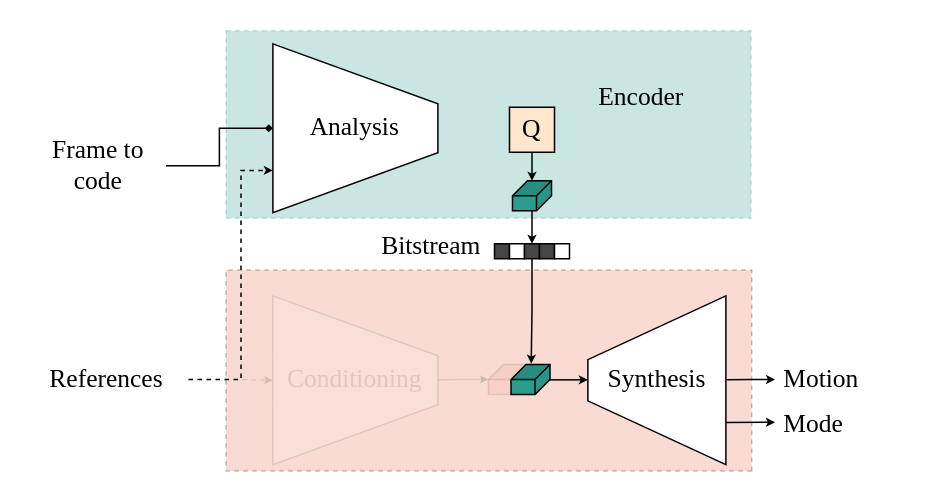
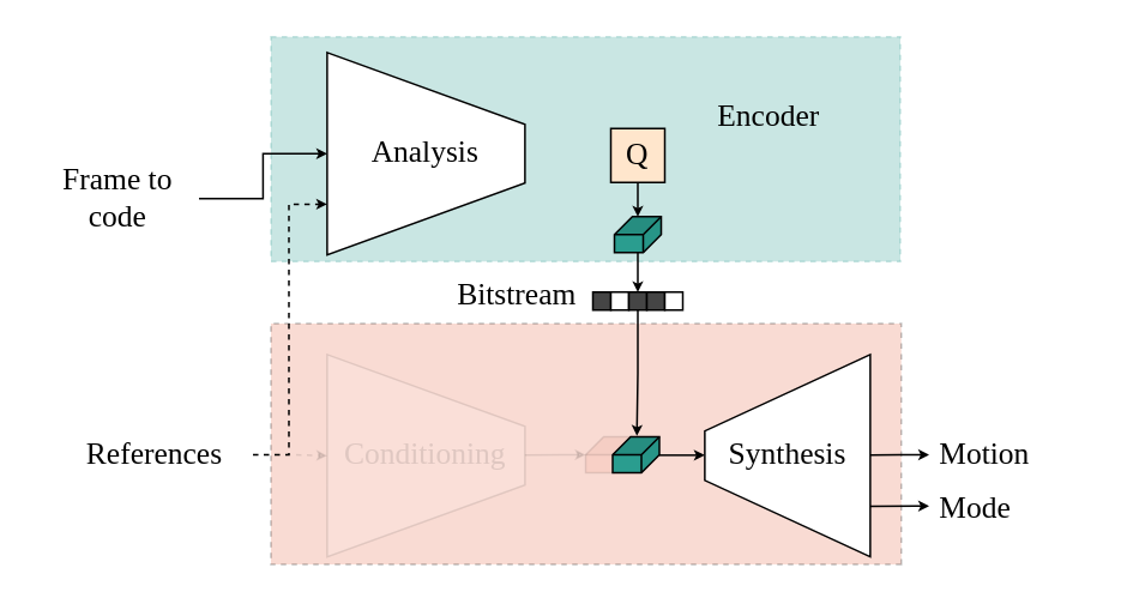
  <mxCell id="0" />
  <mxCell id="1" parent="0" />
  <mxCell id="2" value="" style="rounded=0;whiteSpace=wrap;html=1;fontFamily=Raleway;fontSize=17;strokeWidth=1;dashed=1;opacity=25;perimeterSpacing=0;rotation=-180;strokeColor=default;fillColor=#E76F51;fontStyle=0;fontColor=default;labelBackgroundColor=default;" parent="1" vertex="1"><mxGeometry x="150" y="179.5" width="350.5" height="134" as="geometry" /></mxCell>
  <mxCell id="3" value="" style="shape=cube;whiteSpace=wrap;html=1;boundedLbl=1;backgroundOutline=1;darkOpacity=0.05;darkOpacity2=0.1;size=10;direction=south;perimeterSpacing=0;shadow=0;sketch=0;strokeWidth=1;fillColor=#E76F51;fontStyle=0;opacity=10;textOpacity=10;" parent="1" vertex="1"><mxGeometry x="325" y="242.5" width="26" height="20" as="geometry" /></mxCell>
  <mxCell id="4" style="edgeStyle=orthogonalEdgeStyle;rounded=0;orthogonalLoop=1;jettySize=auto;html=1;fontSize=21;endSize=3;strokeWidth=1;fontStyle=0;entryX=0;entryY=0;entryDx=10;entryDy=26.0;entryPerimeter=0;opacity=10;textOpacity=10;" parent="1" source="5" target="3" edge="1"><mxGeometry relative="1" as="geometry"><Array as="points"><mxPoint x="311" y="253" /></Array><mxPoint x="300" y="253" as="targetPoint" /></mxGeometry></mxCell>
  <mxCell id="5" value="&lt;span style=&quot;font-size: 17px&quot;&gt;&lt;font style=&quot;font-size: 17px&quot; face=&quot;Raleway&quot;&gt;Conditioning&lt;/font&gt;&lt;/span&gt;" style="shape=trapezoid;perimeter=trapezoidPerimeter;whiteSpace=wrap;html=1;fixedSize=1;rotation=90;horizontal=0;fontSize=17;size=40;strokeWidth=1;fontStyle=0;opacity=10;textOpacity=10;" parent="1" vertex="1"><mxGeometry x="180" y="198" width="112.5" height="110" as="geometry" /></mxCell>
  <mxCell id="6" value="" style="rounded=0;whiteSpace=wrap;html=1;fontFamily=Raleway;fontSize=17;strokeColor=#2A9D8F;strokeWidth=1;dashed=1;fillColor=#2A9D8F;opacity=25;perimeterSpacing=0;fontStyle=0;fontColor=default;" parent="1" vertex="1"><mxGeometry x="150" y="20" width="350" height="125" as="geometry" /></mxCell>
- <mxCell id="7" style="edgeStyle=orthogonalEdgeStyle;rounded=0;orthogonalLoop=1;jettySize=auto;html=1;fontFamily=Raleway;exitX=1;exitY=0.5;exitDx=0;exitDy=0;endSize=3;strokeColor=default;labelBackgroundColor=default;fontColor=default;endArrow=diamond;" parent="1" source="25" target="8" edge="1"><mxGeometry relative="1" as="geometry" /></mxCell>
+ <mxCell id="7" style="edgeStyle=orthogonalEdgeStyle;rounded=0;orthogonalLoop=1;jettySize=auto;html=1;fontFamily=Raleway;exitX=1;exitY=0.5;exitDx=0;exitDy=0;endSize=3;strokeColor=default;labelBackgroundColor=default;fontColor=default;" parent="1" source="25" target="8" edge="1"><mxGeometry relative="1" as="geometry" /></mxCell>
  <mxCell id="8" value="&lt;span style=&quot;font-size: 17px;&quot;&gt;&lt;font style=&quot;font-size: 17px;&quot; face=&quot;Raleway&quot;&gt;Analysis&lt;/font&gt;&lt;/span&gt;" style="shape=trapezoid;perimeter=trapezoidPerimeter;whiteSpace=wrap;html=1;fixedSize=1;rotation=90;horizontal=0;fontSize=17;size=40;strokeWidth=1;fontStyle=0" parent="1" vertex="1"><mxGeometry x="180" y="30" width="112.5" height="110" as="geometry" /></mxCell>
  <mxCell id="9" style="edgeStyle=orthogonalEdgeStyle;rounded=0;orthogonalLoop=1;jettySize=auto;html=1;entryX=0;entryY=0.5;entryDx=0;entryDy=0;strokeWidth=1;endSize=3;fontStyle=0;strokeColor=default;labelBackgroundColor=default;fontColor=default;" parent="1" source="11" edge="1"><mxGeometry relative="1" as="geometry"><Array as="points"><mxPoint x="500" y="253" /></Array><mxPoint x="516" y="252.5" as="targetPoint" /></mxGeometry></mxCell>
  <mxCell id="10" style="edgeStyle=orthogonalEdgeStyle;rounded=0;orthogonalLoop=1;jettySize=auto;html=1;exitX=0.25;exitY=1;exitDx=0;exitDy=0;labelBackgroundColor=default;fontSize=17;fontColor=default;endSize=3;strokeColor=default;" parent="1" source="11" edge="1"><mxGeometry relative="1" as="geometry"><mxPoint x="516" y="281" as="targetPoint" /><Array as="points"><mxPoint x="483" y="281" /><mxPoint x="483" y="281" /></Array></mxGeometry></mxCell>
  <mxCell id="11" value="&lt;span style=&quot;font-size: 17px&quot;&gt;&lt;font style=&quot;font-size: 17px&quot; face=&quot;Raleway&quot;&gt;Synthesis&lt;/font&gt;&lt;/span&gt;" style="shape=trapezoid;perimeter=trapezoidPerimeter;html=1;fixedSize=1;rotation=90;horizontal=0;fontSize=17;size=42.5;strokeWidth=1;direction=west;labelBackgroundColor=#ffffff;fontStyle=0" parent="1" vertex="1"><mxGeometry x="381" y="207" width="112.5" height="92" as="geometry" /></mxCell>
  <mxCell id="12" style="edgeStyle=orthogonalEdgeStyle;rounded=0;orthogonalLoop=1;jettySize=auto;html=1;fontSize=21;endSize=3;strokeWidth=1;fontStyle=0" parent="1" source="13" target="21" edge="1"><mxGeometry relative="1" as="geometry"><mxPoint x="331" y="85" as="targetPoint" /><Array as="points"><mxPoint x="341" y="85" /><mxPoint x="341" y="85" /></Array></mxGeometry></mxCell>
  <mxCell id="13" value="Q" style="rounded=0;whiteSpace=wrap;html=1;fontSize=17;fontFamily=Raleway;spacing=0;fontStyle=0;strokeWidth=1;fillColor=#ffe6cc;" parent="1" vertex="1"><mxGeometry x="339" y="71" width="30" height="30" as="geometry" /></mxCell>
  <mxCell id="14" value="" style="group;fontStyle=0;strokeWidth=1;" parent="1" vertex="1" connectable="0"><mxGeometry x="329" y="162" width="50" height="10" as="geometry" /></mxCell>
  <mxCell id="15" value="" style="rounded=0;whiteSpace=wrap;html=1;fontSize=17;fillColor=#454545;strokeWidth=1;fontStyle=0" parent="14" vertex="1"><mxGeometry width="10" height="10" as="geometry" /></mxCell>
  <mxCell id="16" value="" style="rounded=0;whiteSpace=wrap;html=1;fontSize=17;strokeWidth=1;fontStyle=0" parent="14" vertex="1"><mxGeometry x="10" width="10" height="10" as="geometry" /></mxCell>
  <mxCell id="17" value="" style="rounded=0;whiteSpace=wrap;html=1;fontSize=17;fillColor=#454545;strokeWidth=1;fontStyle=0" parent="14" vertex="1"><mxGeometry x="20" width="10" height="10" as="geometry" /></mxCell>
  <mxCell id="18" value="" style="rounded=0;whiteSpace=wrap;html=1;fontSize=17;fillColor=#454545;strokeWidth=1;fontStyle=0" parent="14" vertex="1"><mxGeometry x="30" width="10" height="10" as="geometry" /></mxCell>
  <mxCell id="19" value="" style="rounded=0;whiteSpace=wrap;html=1;fontSize=17;strokeWidth=1;fontStyle=0" parent="14" vertex="1"><mxGeometry x="40" width="10" height="10" as="geometry" /></mxCell>
  <mxCell id="20" style="edgeStyle=orthogonalEdgeStyle;rounded=0;orthogonalLoop=1;jettySize=auto;html=1;entryX=0.5;entryY=0;entryDx=0;entryDy=0;fontSize=21;endSize=3;strokeWidth=1;fontStyle=0" parent="1" source="21" target="17" edge="1"><mxGeometry relative="1" as="geometry" /></mxCell>
  <mxCell id="21" value="" style="shape=cube;whiteSpace=wrap;html=1;boundedLbl=1;backgroundOutline=1;darkOpacity=0.05;darkOpacity2=0.1;size=10;direction=south;perimeterSpacing=0;shadow=0;sketch=0;strokeWidth=1;fillColor=#2A9D8F;fontStyle=0" parent="1" vertex="1"><mxGeometry x="341" y="120" width="26" height="20" as="geometry" /></mxCell>
  <mxCell id="22" style="edgeStyle=orthogonalEdgeStyle;rounded=0;orthogonalLoop=1;jettySize=auto;html=1;fontSize=21;endSize=3;strokeWidth=1;fontStyle=0" parent="1" source="23" target="11" edge="1"><mxGeometry relative="1" as="geometry"><Array as="points"><mxPoint x="386" y="253" /><mxPoint x="386" y="253" /></Array></mxGeometry></mxCell>
  <mxCell id="23" value="" style="shape=cube;whiteSpace=wrap;html=1;boundedLbl=1;backgroundOutline=1;darkOpacity=0.05;darkOpacity2=0.1;size=10;direction=south;perimeterSpacing=0;shadow=0;sketch=0;strokeWidth=1;fillColor=#2A9D8F;fontStyle=0" parent="1" vertex="1"><mxGeometry x="340" y="242.5" width="26" height="20" as="geometry" /></mxCell>
  <mxCell id="24" style="edgeStyle=orthogonalEdgeStyle;rounded=0;orthogonalLoop=1;jettySize=auto;html=1;entryX=-0.027;entryY=0.482;entryDx=0;entryDy=0;entryPerimeter=0;fontSize=21;endSize=3;strokeWidth=1;fontStyle=0" parent="1" source="17" target="23" edge="1"><mxGeometry relative="1" as="geometry" /></mxCell>
  <mxCell id="25" value="Frame to code" style="text;html=1;strokeColor=none;fillColor=none;align=center;verticalAlign=middle;whiteSpace=wrap;rounded=0;fontFamily=Raleway;fontSize=17;fontStyle=0;strokeWidth=1;direction=east;fontColor=default;" parent="1" vertex="1"><mxGeometry x="20" y="100" width="90" height="20" as="geometry" /></mxCell>
  <mxCell id="26" style="edgeStyle=orthogonalEdgeStyle;rounded=0;orthogonalLoop=1;jettySize=auto;html=1;entryX=0.5;entryY=1;entryDx=0;entryDy=0;endSize=3;strokeWidth=1;fontStyle=0;opacity=10;textOpacity=10;dashed=1;" parent="1" source="28" target="5" edge="1"><mxGeometry relative="1" as="geometry" /></mxCell>
  <mxCell id="27" style="edgeStyle=orthogonalEdgeStyle;rounded=0;orthogonalLoop=1;jettySize=auto;html=1;entryX=0.75;entryY=1;entryDx=0;entryDy=0;strokeWidth=1;exitX=1;exitY=0.5;exitDx=0;exitDy=0;endSize=3;strokeColor=default;labelBackgroundColor=default;fontColor=default;dashed=1;" parent="1" source="28" target="8" edge="1"><mxGeometry relative="1" as="geometry"><Array as="points"><mxPoint x="160" y="252" /><mxPoint x="160" y="113" /></Array></mxGeometry></mxCell>
- <mxCell id="28" value="References" style="text;html=1;strokeColor=none;fillColor=none;align=center;verticalAlign=middle;whiteSpace=wrap;rounded=0;fontFamily=Raleway;fontSize=17;strokeWidth=1;fontStyle=0" parent="1" vertex="1"><mxGeometry x="14.5" y="242.5" width="110.5" height="20" as="geometry" /></mxCell>
+ <mxCell id="28" value="References" style="text;html=1;strokeColor=none;fillColor=none;align=center;verticalAlign=middle;whiteSpace=wrap;rounded=0;fontFamily=Raleway;fontSize=17;strokeWidth=1;fontStyle=0" parent="1" vertex="1"><mxGeometry x="29.5" y="242.5" width="110.5" height="20" as="geometry" /></mxCell>
  <mxCell id="29" value="&lt;font style=&quot;font-size: 17px&quot; face=&quot;Raleway&quot;&gt;Motion &lt;br&gt;&lt;/font&gt;" style="text;html=1;strokeColor=none;fillColor=none;align=left;verticalAlign=middle;whiteSpace=wrap;rounded=0;labelBackgroundColor=none;fontSize=21;opacity=25;fontStyle=0;strokeWidth=1;fontColor=default;" parent="1" vertex="1"><mxGeometry x="520.25" y="237.5" width="80" height="25" as="geometry" /></mxCell>
  <mxCell id="30" value="&lt;font style=&quot;font-size: 17px&quot; face=&quot;Raleway&quot;&gt;Mode&lt;br&gt;&lt;/font&gt;" style="text;html=1;strokeColor=none;fillColor=none;align=left;verticalAlign=middle;whiteSpace=wrap;rounded=0;labelBackgroundColor=none;fontSize=21;opacity=25;fontStyle=0;strokeWidth=1;fontColor=default;" parent="1" vertex="1"><mxGeometry x="520.25" y="267.5" width="60" height="25" as="geometry" /></mxCell>
  <mxCell id="31" value="Encoder" style="text;html=1;strokeColor=none;fillColor=none;align=center;verticalAlign=middle;whiteSpace=wrap;rounded=0;fontFamily=Raleway;fontSize=17;fontStyle=0;strokeWidth=1;direction=east;fontColor=default;" parent="1" vertex="1"><mxGeometry x="382.25" y="55" width="90" height="20" as="geometry" /></mxCell>
  <mxCell id="32" value="Bitstream" style="text;html=1;strokeColor=none;fillColor=none;align=center;verticalAlign=middle;whiteSpace=wrap;rounded=0;fontFamily=Raleway;fontSize=17;fontStyle=0;strokeWidth=1;direction=east;fontColor=default;" parent="1" vertex="1"><mxGeometry x="242" y="154" width="90" height="20" as="geometry" /></mxCell>
